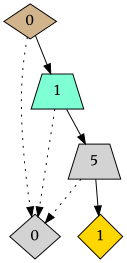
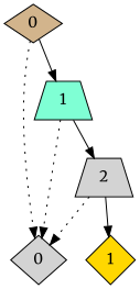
  digraph {
    fontname=Merriweather
    node [shape=diamond style=filled fillcolor=lightgrey fontname=Merriweather]
    edge [style=dotted fontname=Merriweather]
    n1 [height=0.3 label=0 width=0.3]
    n2 [height=0.3 label=1 width=0.3 fillcolor=gold]
    n3 [label=0 fillcolor=tan]
    n4 [label=1 fillcolor=aquamarine shape=trapezium]
-   n5 [label=5 shape=trapezium]
+   n5 [label=2 shape=trapezium]
    n3 -> n1
    n3 -> n4 [style=filled]
    n4 -> n1
    n4 -> n5 [style=filled]
    n5 -> n1
    n5 -> n2 [style=filled]
  }
